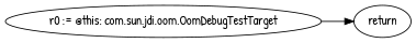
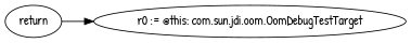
  digraph {
    rankdir=LR
    fontname="Patrick Hand"
    node [fontname="Patrick Hand"]
    "r0 := @this: com.sun.jdi.oom.OomDebugTestTarget"
    return
-   "r0 := @this: com.sun.jdi.oom.OomDebugTestTarget" -> return [fontname="Patrick Hand"]
+   return -> "r0 := @this: com.sun.jdi.oom.OomDebugTestTarget" [fontname="Patrick Hand"]
  }
